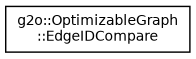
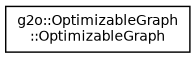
  digraph {
    rankdir=LR
-   n1 [color=black fillcolor=white fontname=Helvetica fontsize=10 height=0.2 label="g2o::OptimizableGraph\l::EdgeIDCompare" shape=record style=filled width=0.4]
+   n1 [color=black fillcolor=white fontname=Helvetica fontsize=10 height=0.2 label="g2o::OptimizableGraph\l::OptimizableGraph" shape=record style=filled width=0.4]
  }
